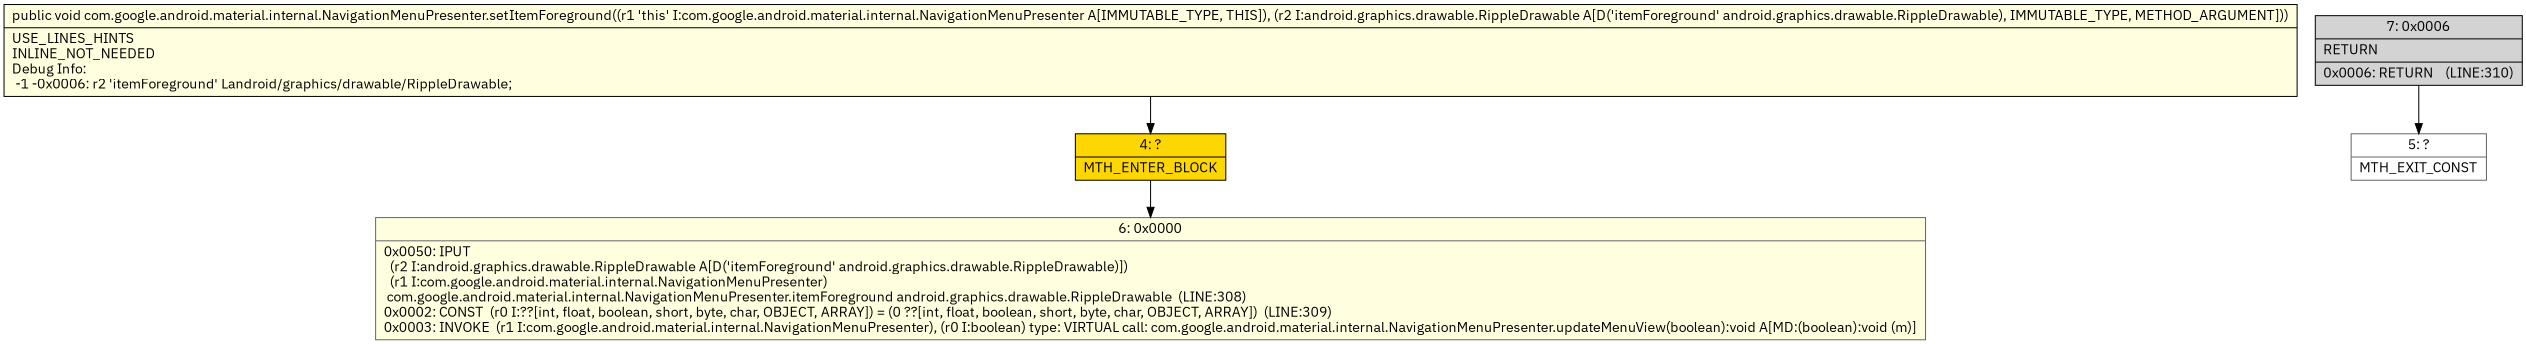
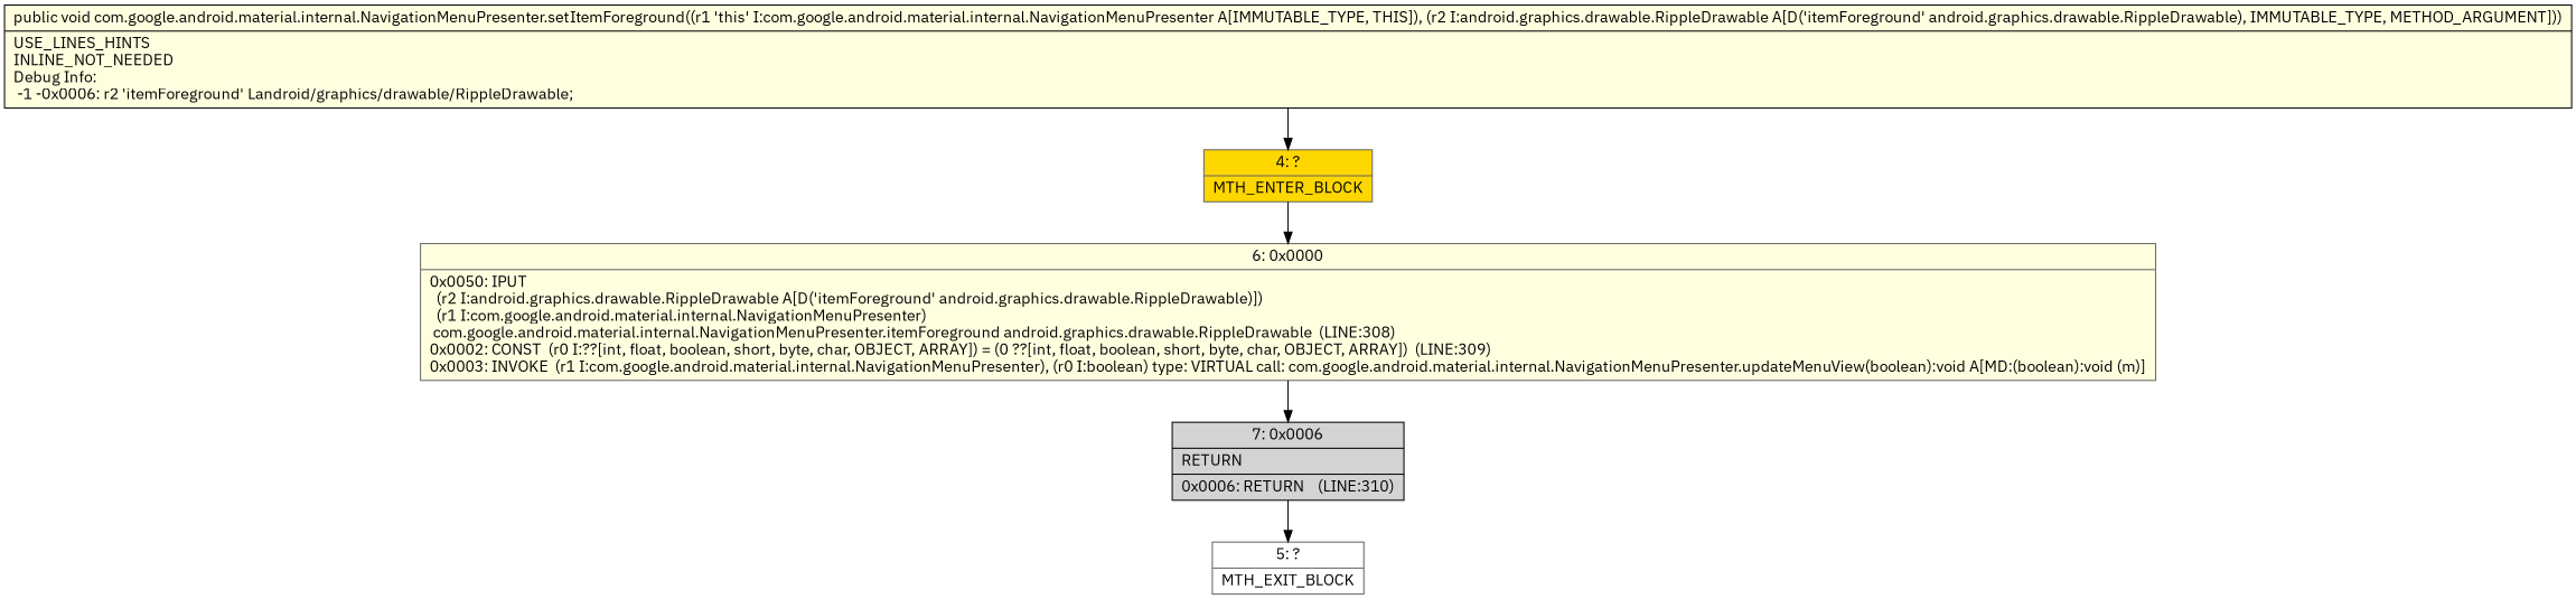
  digraph {
    fontname="IBM Plex Sans"
    node [color=black fillcolor=lightyellow fontname="IBM Plex Sans" shape=record style=filled]
    edge [fontname="IBM Plex Sans"]
-   n1 [fillcolor=gold label="{4\:\ ?|MTH_ENTER_BLOCK\l}"]
+   n1 [color=gray40 fillcolor=gold label="{4\:\ ?|MTH_ENTER_BLOCK\l}"]
    n2 [color=gray40 label="{6\:\ 0x0000|0x0050: IPUT  \l  (r2 I:android.graphics.drawable.RippleDrawable A[D('itemForeground' android.graphics.drawable.RippleDrawable)])\l  (r1 I:com.google.android.material.internal.NavigationMenuPresenter)\l com.google.android.material.internal.NavigationMenuPresenter.itemForeground android.graphics.drawable.RippleDrawable  (LINE:308)\l0x0002: CONST  (r0 I:??[int, float, boolean, short, byte, char, OBJECT, ARRAY]) = (0 ??[int, float, boolean, short, byte, char, OBJECT, ARRAY])  (LINE:309)\l0x0003: INVOKE  (r1 I:com.google.android.material.internal.NavigationMenuPresenter), (r0 I:boolean) type: VIRTUAL call: com.google.android.material.internal.NavigationMenuPresenter.updateMenuView(boolean):void A[MD:(boolean):void (m)]\l}"]
    n3 [fillcolor=lightgrey label="{7\:\ 0x0006|RETURN\l|0x0006: RETURN    (LINE:310)\l}"]
-   n4 [color=gray40 fillcolor=white label="{5\:\ ?|MTH_EXIT_CONST\l}"]
+   n4 [color=gray40 fillcolor=white label="{5\:\ ?|MTH_EXIT_BLOCK\l}"]
    n5 [label="{public void com.google.android.material.internal.NavigationMenuPresenter.setItemForeground((r1 'this' I:com.google.android.material.internal.NavigationMenuPresenter A[IMMUTABLE_TYPE, THIS]), (r2 I:android.graphics.drawable.RippleDrawable A[D('itemForeground' android.graphics.drawable.RippleDrawable), IMMUTABLE_TYPE, METHOD_ARGUMENT]))  | USE_LINES_HINTS\lINLINE_NOT_NEEDED\lDebug Info:\l  \-1 \-0x0006: r2 'itemForeground' Landroid\/graphics\/drawable\/RippleDrawable;\l}"]
    n1 -> n2
+   n2 -> n3
    n3 -> n4
    n5 -> n1
  }
